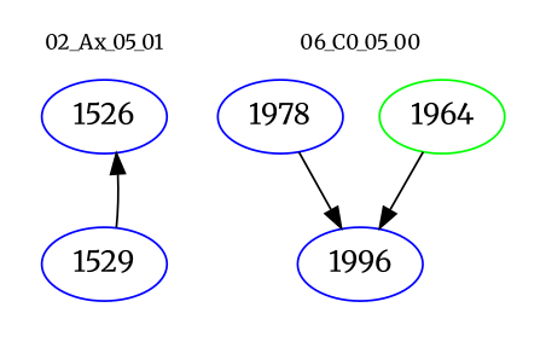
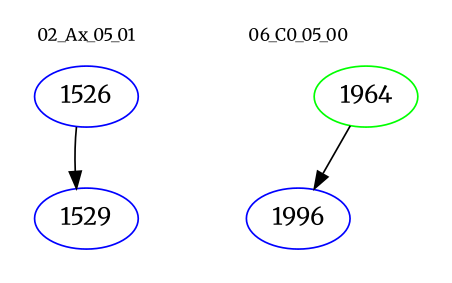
  digraph {
    fontname=Merriweather
    node [color=blue fontname=Merriweather]
    edge [color=black fontname=Merriweather]
    n1 [label=1526]
    n2 [label=1529]
    n3 [color=green label=1964]
-   n4 [label=1978]
    n5 [label=1996]
    subgraph cluster_1 {
      color=white
      fontsize=10
      label="02_Ax_05_01"
      n1
      n2
    }
    subgraph cluster_2 {
      color=white
      fontsize=10
      label="06_C0_05_00"
      n3
-     n4
      n5
    }
-   n2 -> n1
+   n1 -> n2
    n3 -> n5
-   n4 -> n5
  }
